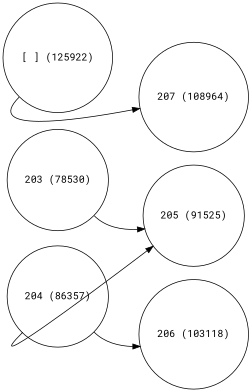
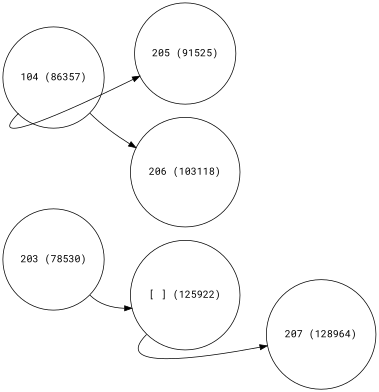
  digraph {
    fontname="Roboto Mono"
    rankdir=LR
    node [fontname="Roboto Mono" shape=circle]
    edge [fontname="Roboto Mono" tailport=se]
    n1 [label="203 (78530)" width=0.5]
    n2 [label="[ ] (125922)" width=0.5]
-   n3 [label="204 (86357)" width=0.5]
+   n3 [label="104 (86357)" width=0.5]
    n4 [label="205 (91525)" width=0.5]
    n5 [label="206 (103118)" width=0.5]
-   n6 [label="207 (108964)" width=0.5]
-   n1 -> n4
+   n6 [label="207 (128964)" width=0.5]
+   n1 -> n2
    n2 -> n6 [tailport=sw]
    n3 -> n4 [tailport=sw]
    n3 -> n5
  }
